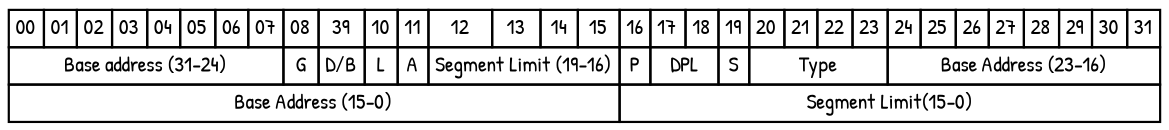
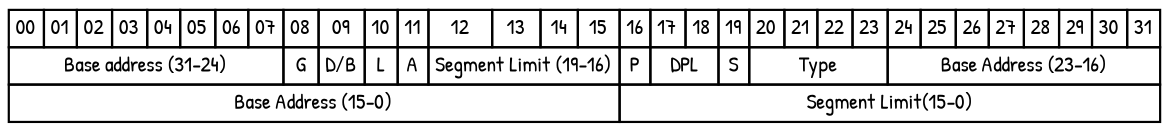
  digraph {
    fontsize=10
    nodesep=0.5
    ranksep=2
    fontname="Patrick Hand"
-   n1 [fontname="Patrick Hand" fontsize=10 label=<         <table border="0" cellborder="1" cellspacing="0" cellpadding="2">             <tr>                 <td colspan="0" width="10" >00</td>                 <td colspan="0">01</td>                 <td colspan="0">02</td>                 <td colspan="0">03</td>                 <td colspan="0">04</td>                 <td colspan="0">05</td>                 <td colspan="0">06</td>                 <td colspan="0">07</td>                 <td colspan="0">08</td>                 <td colspan="0">39</td>                 <td colspan="0">10</td>                 <td colspan="0">11</td>                 <td colspan="0">12</td>                 <td colspan="0">13</td>                 <td colspan="0">14</td>                 <td colspan="0">15</td>                 <td colspan="0">16</td>                 <td colspan="0">17</td>                 <td colspan="0">18</td>                 <td colspan="0">19</td>                 <td colspan="0">20</td>                 <td colspan="0">21</td>                 <td colspan="0">22</td>                 <td colspan="0">23</td>                 <td colspan="0">24</td>                 <td colspan="0">25</td>                 <td colspan="0">26</td>                 <td colspan="0">27</td>                 <td colspan="0">28</td>                 <td colspan="0">29</td>                 <td colspan="0">30</td>                 <td colspan="0">31</td>             </tr>             <tr>                 <td colspan="8">Base address (31-24)</td>                 <td colspan="1">G</td>                 <td colspan="1">D/B</td>                 <td colspan="1">L</td>                 <td colspan="1">A</td>                 <td colspan="4">Segment Limit (19-16)</td>                 <td colspan="1">P</td>                 <td colspan="2">DPL</td>                 <td colspan="1">S</td>                 <td colspan="4">Type</td>                 <td colspan="8">Base Address (23-16)</td>             </tr>             <tr>                 <td port="2" colspan="16">Base Address (15-0)</td>                 <td port="2" colspan="16">Segment Limit(15-0)</td>             </tr>         </table>     > shape=plain]
+   n1 [fontname="Patrick Hand" fontsize=10 label=<         <table border="0" cellborder="1" cellspacing="0" cellpadding="2">             <tr>                 <td colspan="0" width="10" >00</td>                 <td colspan="0">01</td>                 <td colspan="0">02</td>                 <td colspan="0">03</td>                 <td colspan="0">04</td>                 <td colspan="0">05</td>                 <td colspan="0">06</td>                 <td colspan="0">07</td>                 <td colspan="0">08</td>                 <td colspan="0">09</td>                 <td colspan="0">10</td>                 <td colspan="0">11</td>                 <td colspan="0">12</td>                 <td colspan="0">13</td>                 <td colspan="0">14</td>                 <td colspan="0">15</td>                 <td colspan="0">16</td>                 <td colspan="0">17</td>                 <td colspan="0">18</td>                 <td colspan="0">19</td>                 <td colspan="0">20</td>                 <td colspan="0">21</td>                 <td colspan="0">22</td>                 <td colspan="0">23</td>                 <td colspan="0">24</td>                 <td colspan="0">25</td>                 <td colspan="0">26</td>                 <td colspan="0">27</td>                 <td colspan="0">28</td>                 <td colspan="0">29</td>                 <td colspan="0">30</td>                 <td colspan="0">31</td>             </tr>             <tr>                 <td colspan="8">Base address (31-24)</td>                 <td colspan="1">G</td>                 <td colspan="1">D/B</td>                 <td colspan="1">L</td>                 <td colspan="1">A</td>                 <td colspan="4">Segment Limit (19-16)</td>                 <td colspan="1">P</td>                 <td colspan="2">DPL</td>                 <td colspan="1">S</td>                 <td colspan="4">Type</td>                 <td colspan="8">Base Address (23-16)</td>             </tr>             <tr>                 <td port="2" colspan="16">Base Address (15-0)</td>                 <td port="2" colspan="16">Segment Limit(15-0)</td>             </tr>         </table>     > shape=plain]
  }
